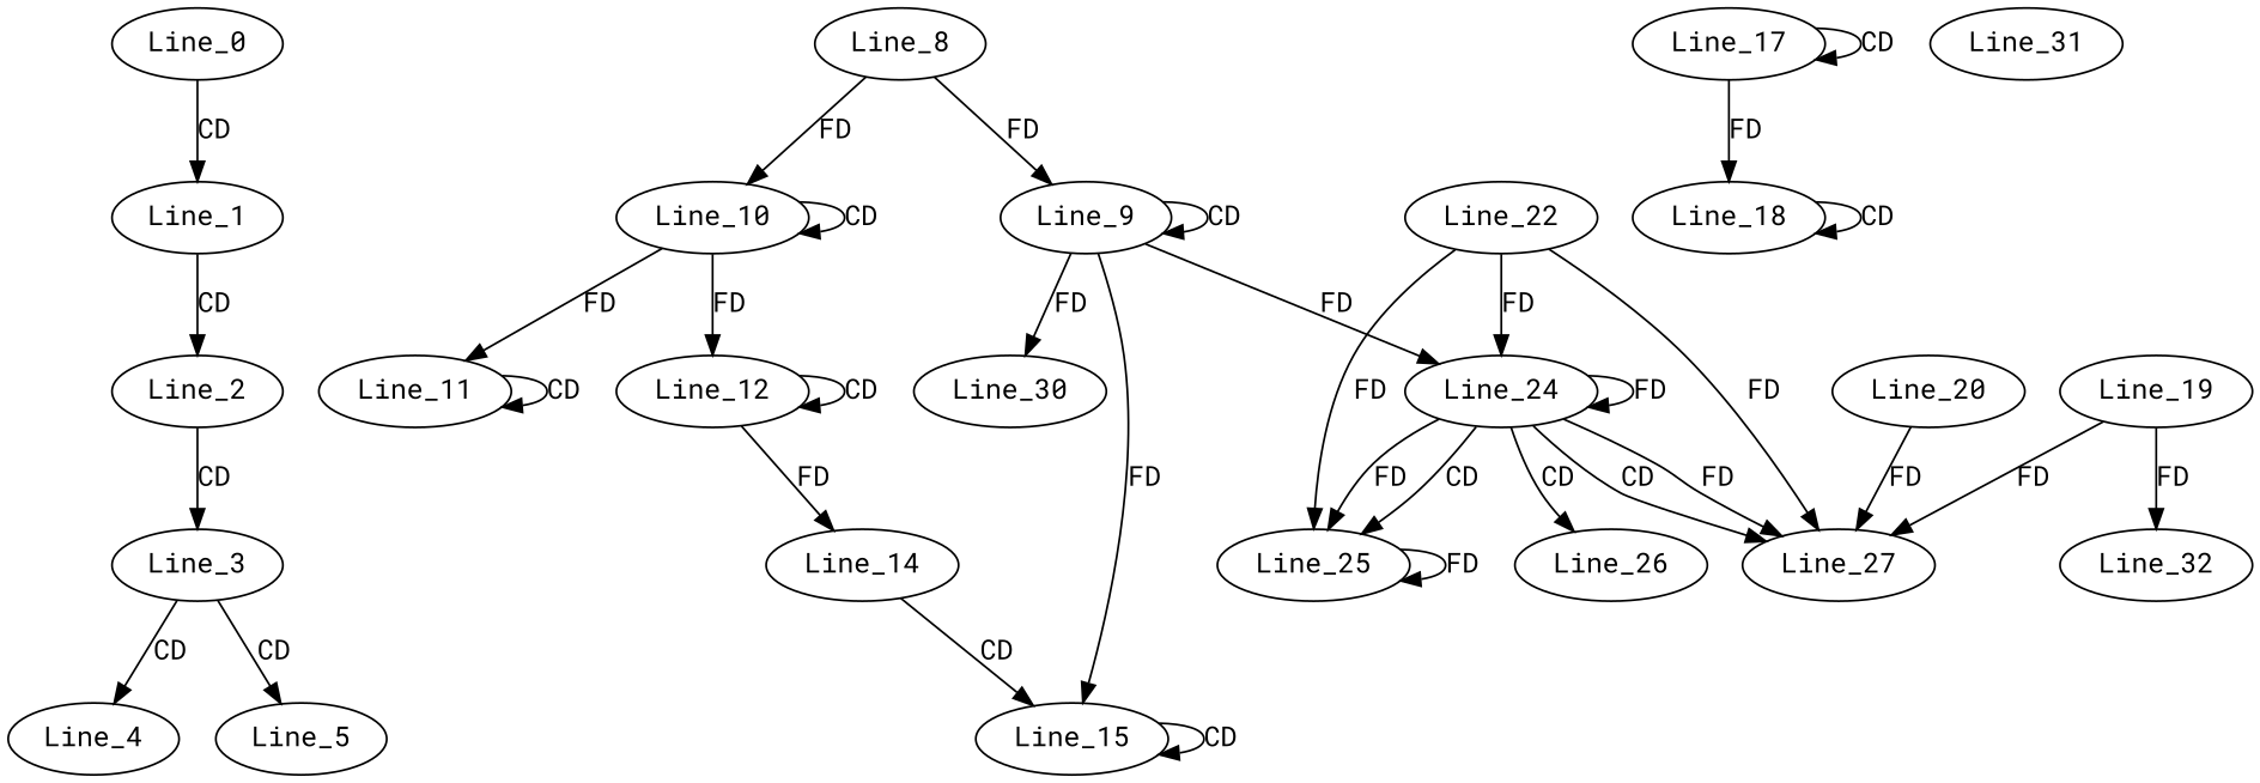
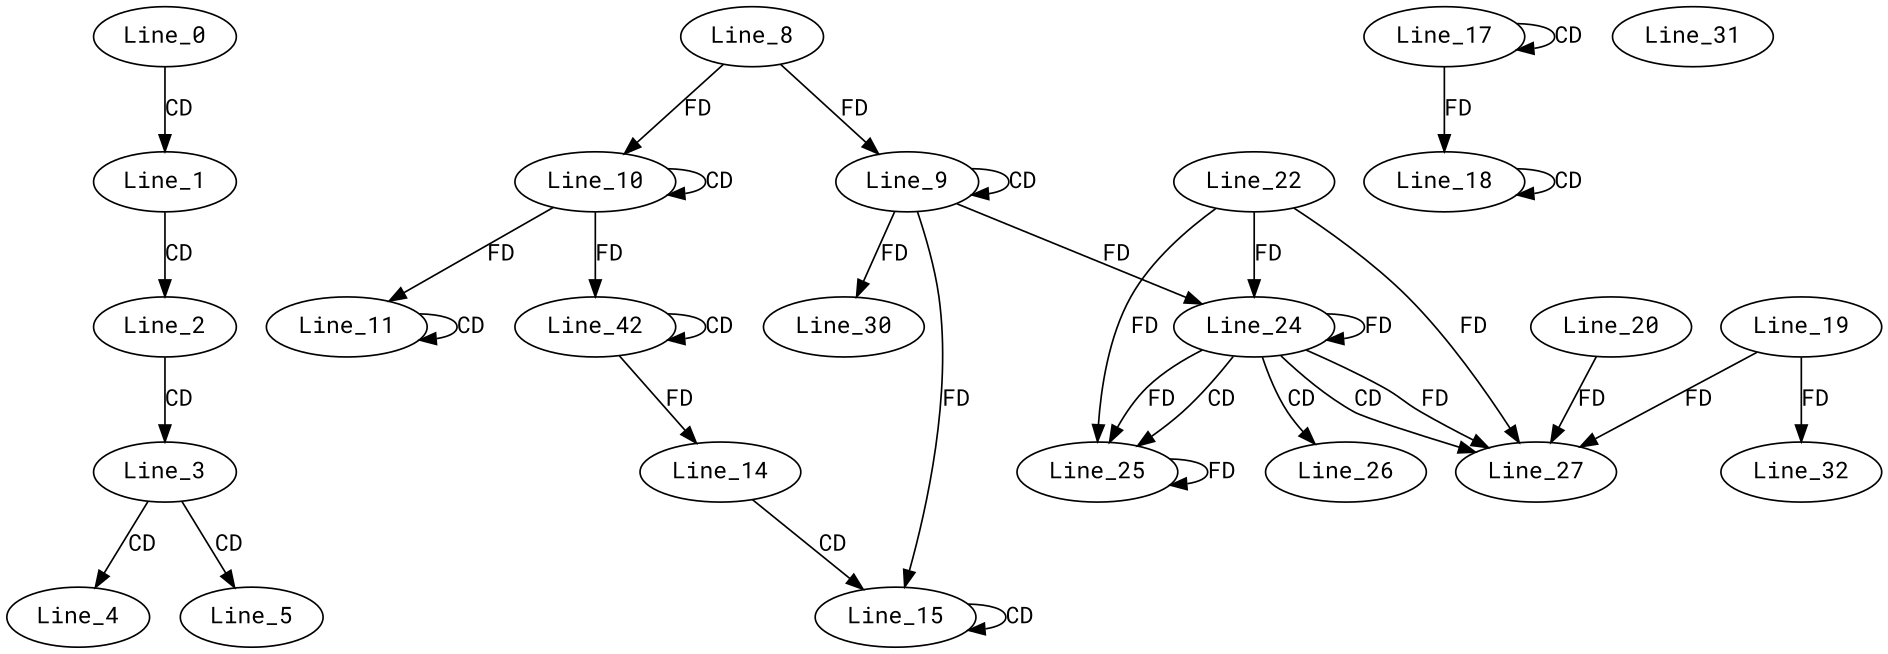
  digraph {
    fontname="Roboto Mono"
    node [fontname="Roboto Mono"]
    edge [fontname="Roboto Mono"]
    Line_0
    Line_1
    Line_2
    Line_3
    Line_4
    Line_5
    Line_9
    Line_15
    Line_24
    Line_30
    Line_25
    Line_26
    Line_27
    Line_8
    Line_10
    Line_11
-   Line_12
+   Line_12 [label=Line_42]
    Line_14
    Line_17
    Line_18
    Line_22
    Line_20
    Line_19
    Line_32
    Line_31
    Line_0 -> Line_1 [label=CD]
    Line_1 -> Line_2 [label=CD]
    Line_2 -> Line_3 [label=CD]
    Line_3 -> Line_4 [label=CD]
    Line_3 -> Line_5 [label=CD]
    Line_9 -> Line_9 [label=CD]
    Line_9 -> Line_15 [label=FD]
    Line_9 -> Line_24 [label=FD]
    Line_9 -> Line_30 [label=FD]
    Line_15 -> Line_15 [label=CD]
    Line_24 -> Line_24 [label=FD]
    Line_24 -> Line_25 [label=CD]
    Line_24 -> Line_25 [label=FD]
    Line_24 -> Line_26 [label=CD]
    Line_24 -> Line_27 [label=CD]
    Line_24 -> Line_27 [label=FD]
    Line_25 -> Line_25 [label=FD]
    Line_8 -> Line_9 [label=FD]
    Line_8 -> Line_10 [label=FD]
    Line_10 -> Line_10 [label=CD]
    Line_10 -> Line_11 [label=FD]
    Line_10 -> Line_12 [label=FD]
    Line_11 -> Line_11 [label=CD]
    Line_12 -> Line_12 [label=CD]
    Line_12 -> Line_14 [label=FD]
    Line_14 -> Line_15 [label=CD]
    Line_17 -> Line_17 [label=CD]
    Line_17 -> Line_18 [label=FD]
    Line_18 -> Line_18 [label=CD]
    Line_22 -> Line_24 [label=FD]
    Line_22 -> Line_25 [label=FD]
    Line_22 -> Line_27 [label=FD]
    Line_20 -> Line_27 [label=FD]
    Line_19 -> Line_27 [label=FD]
    Line_19 -> Line_32 [label=FD]
  }
